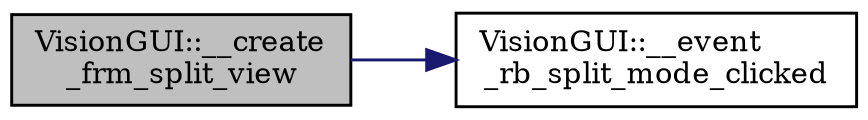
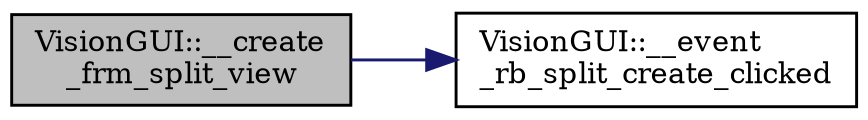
  digraph {
    rankdir=LR
    fontname="DejaVu Serif"
    node [color=black fontname="DejaVu Serif" fontsize=10 shape=record style=filled]
    n1 [fillcolor=grey75 fontcolor=black height=0.2 label="VisionGUI::__create\l_frm_split_view" width=0.4]
-   n2 [fillcolor=white height=0.2 label="VisionGUI::__event\l_rb_split_mode_clicked" width=0.4]
+   n2 [fillcolor=white height=0.2 label="VisionGUI::__event\l_rb_split_create_clicked" width=0.4]
    n1 -> n2 [color=midnightblue fontname="DejaVu Serif" fontsize=10 labelfontname=Helvetica labelfontsize=10 style=solid]
  }
